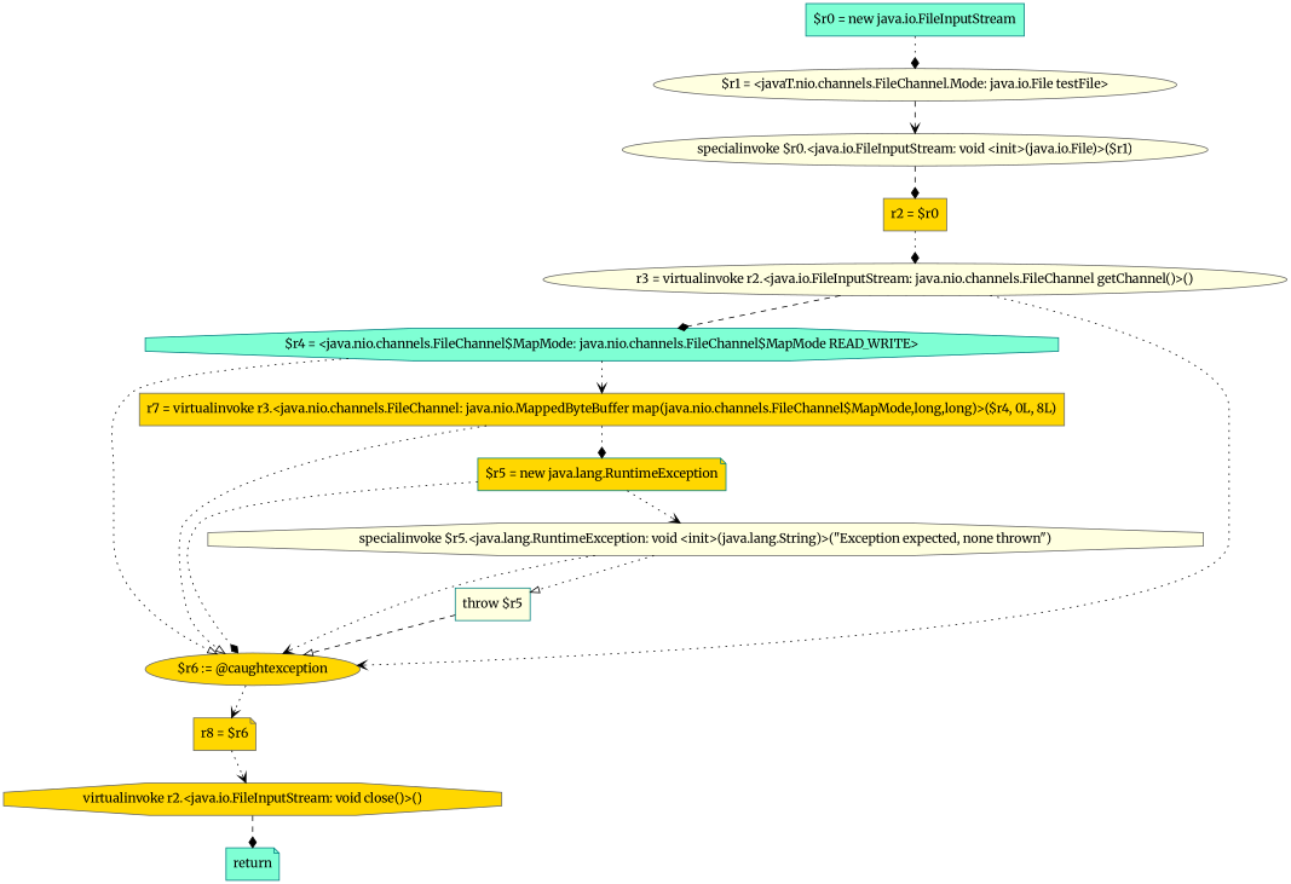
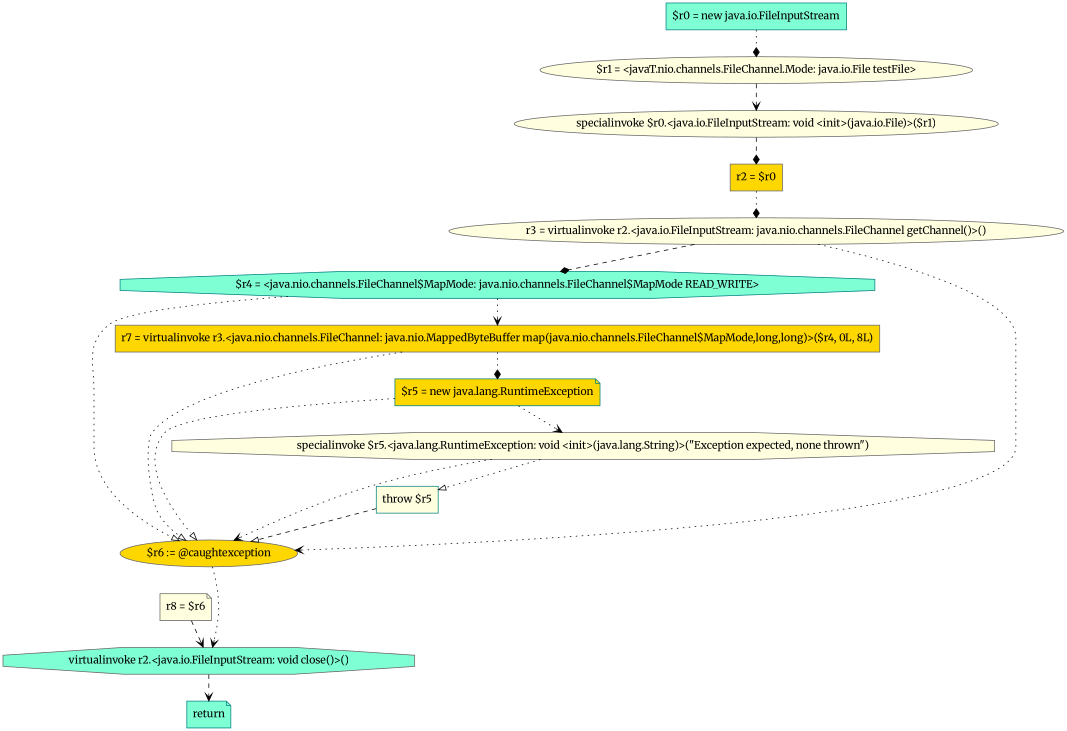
  digraph {
    fontname=Merriweather
    node [color=gray40 fillcolor=lightyellow fontname=Merriweather shape=box style=filled]
    edge [arrowhead=diamond fontname=Merriweather style=dotted]
    "$r0 = new java.io.FileInputStream" [color=teal fillcolor=aquamarine]
    "$r1 = <javaT.nio.channels.FileChannel.Mode: java.io.File testFile>" [shape=ellipse]
    "specialinvoke $r0.<java.io.FileInputStream: void <init>(java.io.File)>($r1)" [shape=ellipse]
    "r2 = $r0" [fillcolor=gold]
    "r3 = virtualinvoke r2.<java.io.FileInputStream: java.nio.channels.FileChannel getChannel()>()" [shape=ellipse]
    "$r4 = <java.nio.channels.FileChannel$MapMode: java.nio.channels.FileChannel$MapMode READ_WRITE>" [color=teal fillcolor=aquamarine shape=octagon]
    "$r6 := @caughtexception" [fillcolor=gold shape=ellipse]
    "r7 = virtualinvoke r3.<java.nio.channels.FileChannel: java.nio.MappedByteBuffer map(java.nio.channels.FileChannel$MapMode,long,long)>($r4, 0L, 8L)" [fillcolor=gold]
-   "r8 = $r6" [fillcolor=gold shape=note]
+   "r8 = $r6" [shape=note]
    "$r5 = new java.lang.RuntimeException" [color=teal fillcolor=gold shape=note]
    "specialinvoke $r5.<java.lang.RuntimeException: void <init>(java.lang.String)>(\"Exception expected, none thrown\")" [shape=octagon]
    "throw $r5" [color=teal]
-   "virtualinvoke r2.<java.io.FileInputStream: void close()>()" [fillcolor=gold shape=octagon]
+   "virtualinvoke r2.<java.io.FileInputStream: void close()>()" [fillcolor=aquamarine shape=octagon]
    return [color=teal fillcolor=aquamarine shape=note]
    "$r0 = new java.io.FileInputStream" -> "$r1 = <javaT.nio.channels.FileChannel.Mode: java.io.File testFile>"
    "$r1 = <javaT.nio.channels.FileChannel.Mode: java.io.File testFile>" -> "specialinvoke $r0.<java.io.FileInputStream: void <init>(java.io.File)>($r1)" [arrowhead=vee style=dashed]
    "specialinvoke $r0.<java.io.FileInputStream: void <init>(java.io.File)>($r1)" -> "r2 = $r0" [style=dashed]
    "r2 = $r0" -> "r3 = virtualinvoke r2.<java.io.FileInputStream: java.nio.channels.FileChannel getChannel()>()"
    "r3 = virtualinvoke r2.<java.io.FileInputStream: java.nio.channels.FileChannel getChannel()>()" -> "$r4 = <java.nio.channels.FileChannel$MapMode: java.nio.channels.FileChannel$MapMode READ_WRITE>" [style=dashed]
    "r3 = virtualinvoke r2.<java.io.FileInputStream: java.nio.channels.FileChannel getChannel()>()" -> "$r6 := @caughtexception" [arrowhead=vee]
    "$r4 = <java.nio.channels.FileChannel$MapMode: java.nio.channels.FileChannel$MapMode READ_WRITE>" -> "$r6 := @caughtexception" [arrowhead=onormal]
    "$r4 = <java.nio.channels.FileChannel$MapMode: java.nio.channels.FileChannel$MapMode READ_WRITE>" -> "r7 = virtualinvoke r3.<java.nio.channels.FileChannel: java.nio.MappedByteBuffer map(java.nio.channels.FileChannel$MapMode,long,long)>($r4, 0L, 8L)" [arrowhead=vee]
-   "$r6 := @caughtexception" -> "r8 = $r6" [arrowhead=vee]
+   "$r6 := @caughtexception" -> "virtualinvoke r2.<java.io.FileInputStream: void close()>()" [arrowhead=vee]
    "r7 = virtualinvoke r3.<java.nio.channels.FileChannel: java.nio.MappedByteBuffer map(java.nio.channels.FileChannel$MapMode,long,long)>($r4, 0L, 8L)" -> "$r6 := @caughtexception" [arrowhead=onormal]
    "r7 = virtualinvoke r3.<java.nio.channels.FileChannel: java.nio.MappedByteBuffer map(java.nio.channels.FileChannel$MapMode,long,long)>($r4, 0L, 8L)" -> "$r5 = new java.lang.RuntimeException"
-   "r8 = $r6" -> "virtualinvoke r2.<java.io.FileInputStream: void close()>()" [arrowhead=vee]
-   "$r5 = new java.lang.RuntimeException" -> "$r6 := @caughtexception"
+   "r8 = $r6" -> "virtualinvoke r2.<java.io.FileInputStream: void close()>()" [arrowhead=vee style=dashed]
+   "$r5 = new java.lang.RuntimeException" -> "$r6 := @caughtexception" [arrowhead=onormal]
    "$r5 = new java.lang.RuntimeException" -> "specialinvoke $r5.<java.lang.RuntimeException: void <init>(java.lang.String)>(\"Exception expected, none thrown\")" [arrowhead=vee]
    "specialinvoke $r5.<java.lang.RuntimeException: void <init>(java.lang.String)>(\"Exception expected, none thrown\")" -> "$r6 := @caughtexception" [arrowhead=vee]
    "specialinvoke $r5.<java.lang.RuntimeException: void <init>(java.lang.String)>(\"Exception expected, none thrown\")" -> "throw $r5" [arrowhead=onormal]
    "throw $r5" -> "$r6 := @caughtexception" [arrowhead=onormal style=dashed]
-   "virtualinvoke r2.<java.io.FileInputStream: void close()>()" -> return [style=dashed]
+   "virtualinvoke r2.<java.io.FileInputStream: void close()>()" -> return [arrowhead=vee style=dashed]
  }
